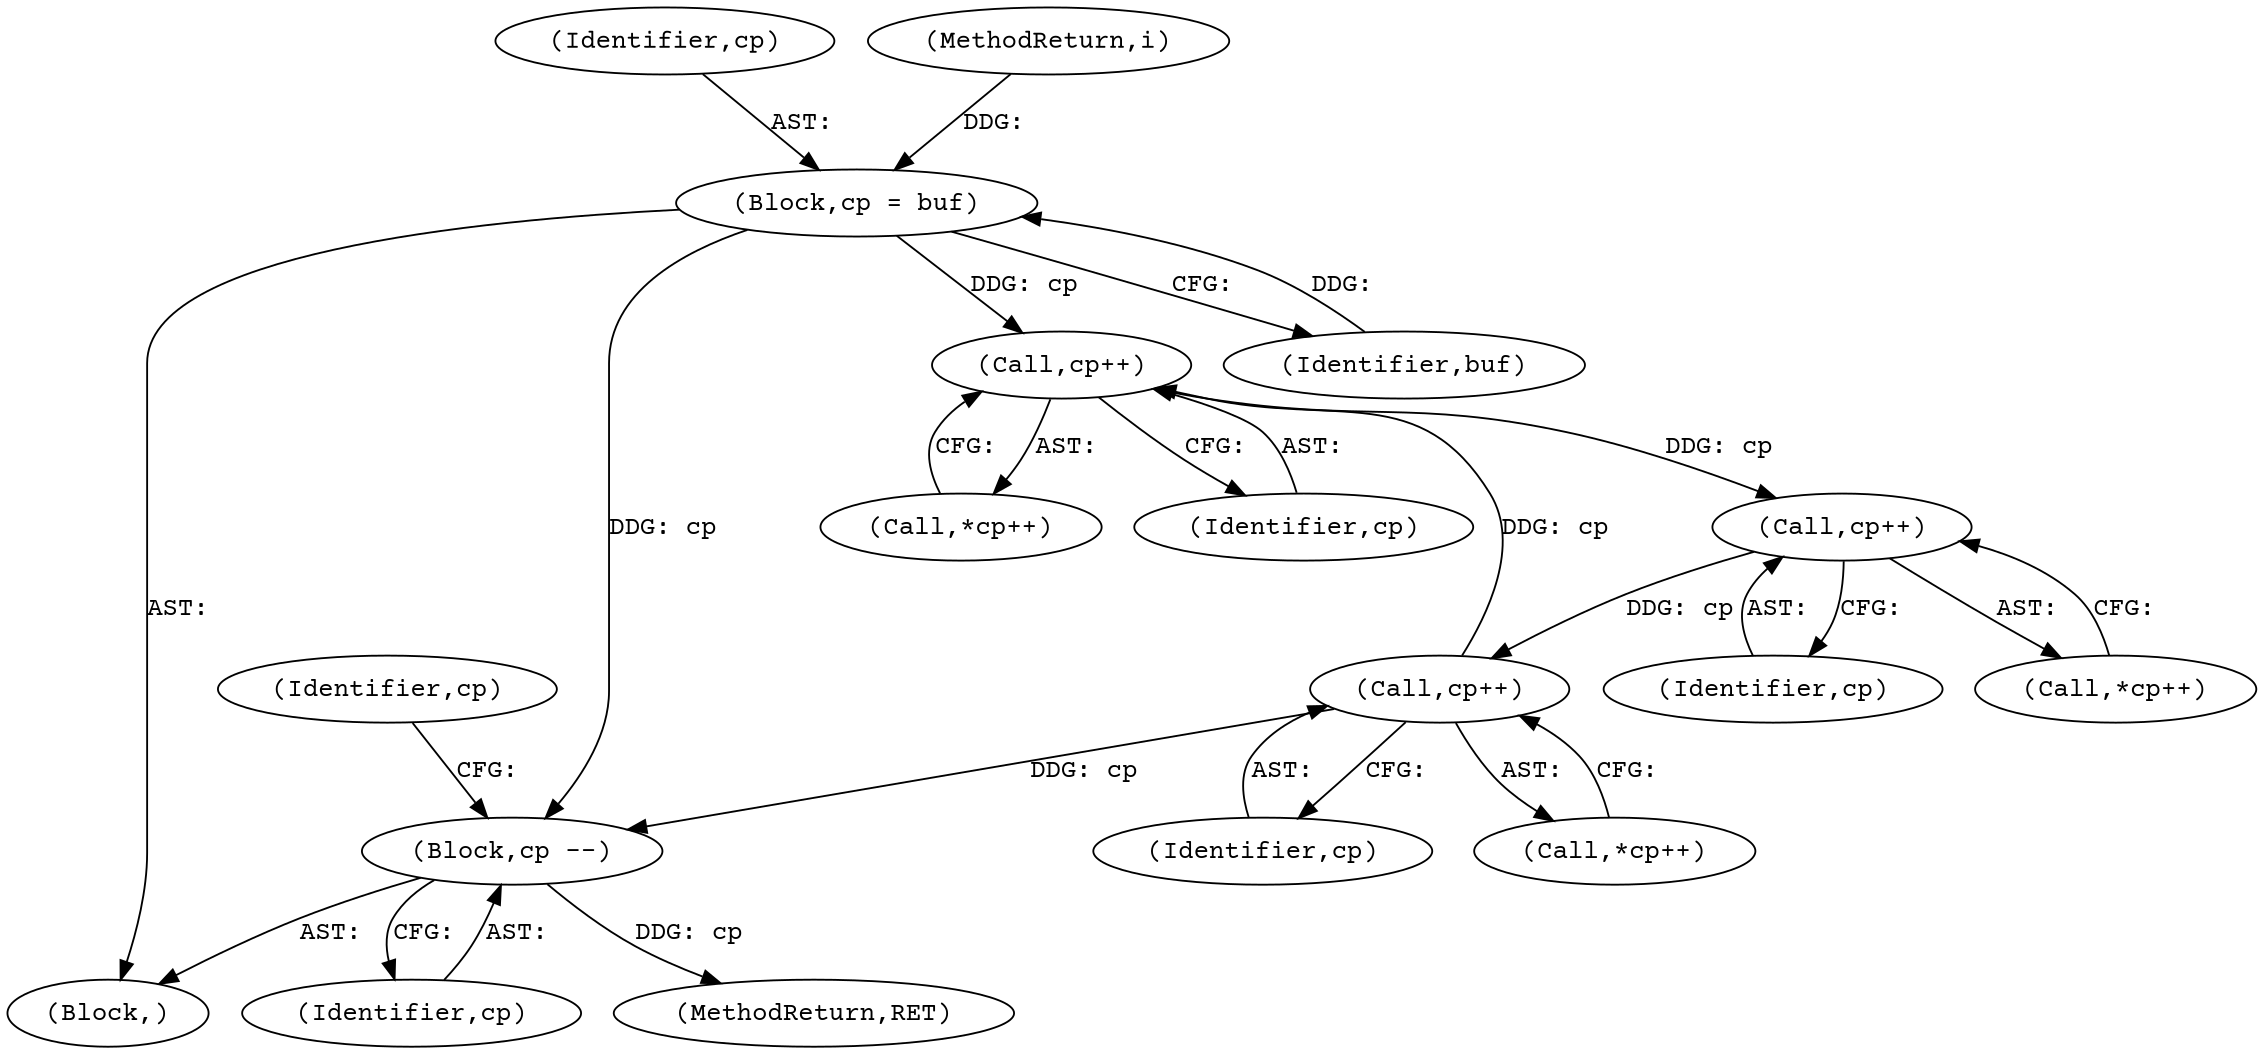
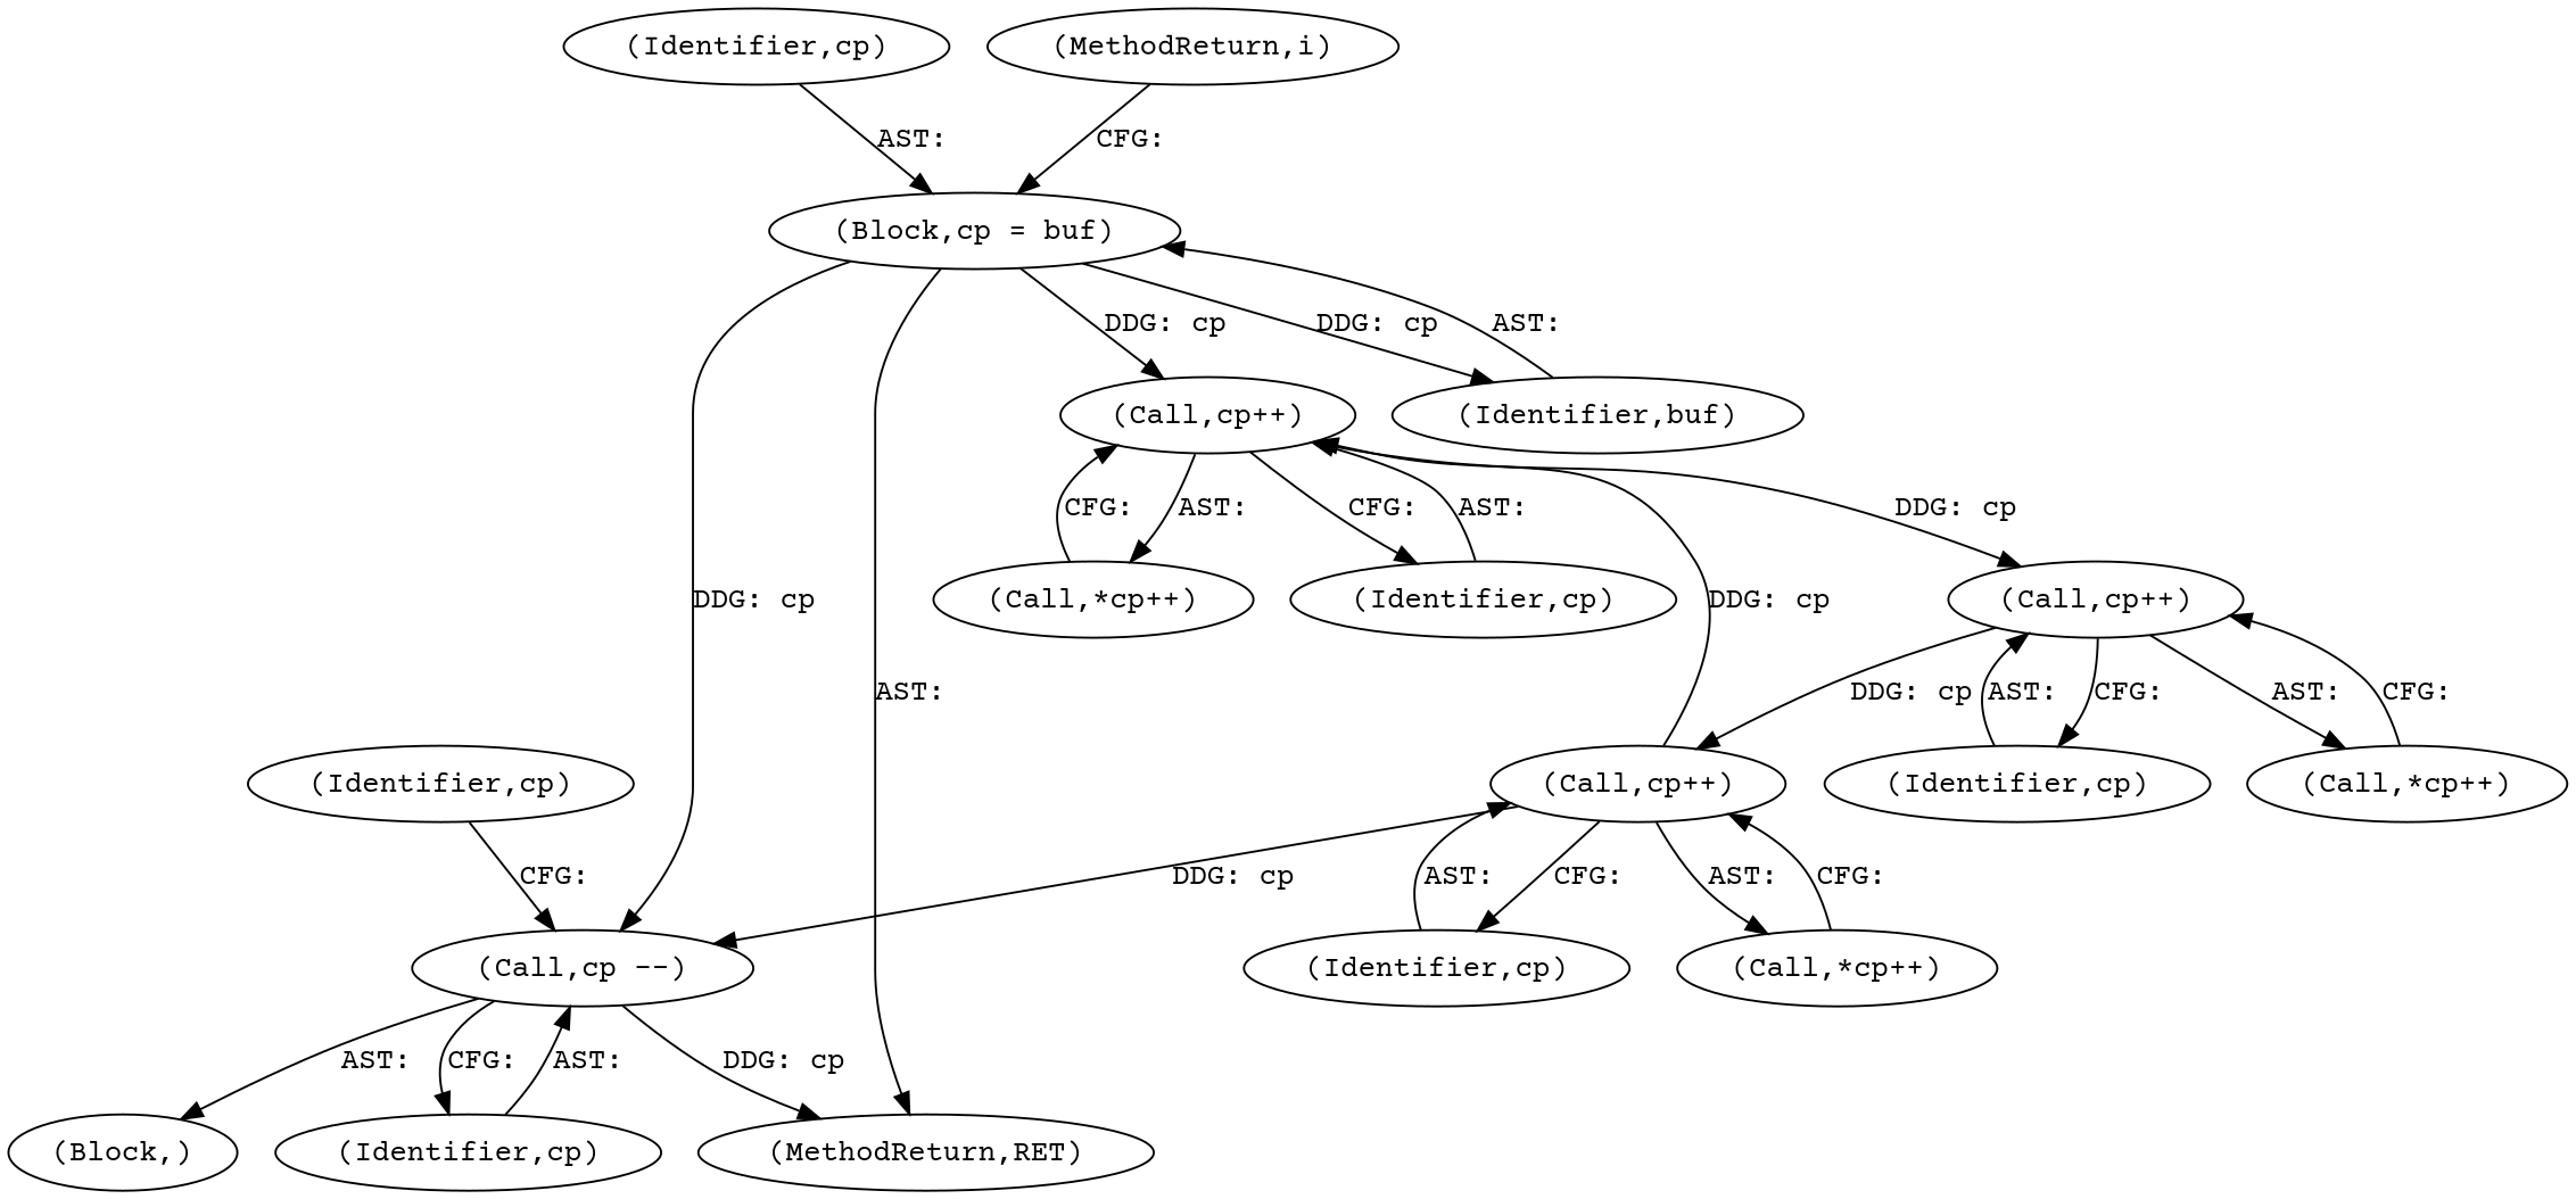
  digraph {
    fontname="Courier Prime"
    node [fontname="Courier Prime"]
    edge [fontname="Courier Prime"]
-   n1 [label="(Block,cp --)"]
+   n1 [label="(Call,cp --)"]
    n2 [label="(Block,)"]
    n3 [label="(Identifier,cp)"]
    n4 [label="(MethodReturn,RET)"]
    n5 [label="(Block,cp = buf)"]
    n6 [label="(Call,cp++)"]
    n7 [label="(Identifier,buf)"]
    n8 [label="(Call,cp++)"]
    n9 [label="(Identifier,cp)"]
    n10 [label="(Call,*cp++)"]
    n11 [label="(Call,cp++)"]
    n12 [label="(Call,*cp++)"]
    n13 [label="(Identifier,cp)"]
    n14 [label="(Call,*cp++)"]
    n15 [label="(Identifier,cp)"]
    n16 [label="(Identifier,cp)"]
    n17 [label="(MethodReturn,i)"]
    n18 [label="(Identifier,cp)"]
    n1 -> n2 [label="AST: "]
    n1 -> n3 [label="CFG: "]
    n1 -> n4 [label="DDG: cp"]
    n3 -> n1 [label="AST: "]
    n5 -> n1 [label="DDG: cp"]
-   n5 -> n2 [label="AST: "]
+   n5 -> n4 [label="AST: "]
    n5 -> n6 [label="DDG: cp"]
-   n5 -> n7 [label="CFG: "]
+   n5 -> n7 [label="DDG: cp"]
    n6 -> n8 [label="DDG: cp"]
    n6 -> n9 [label="CFG: "]
    n6 -> n10 [label="AST: "]
-   n7 -> n5 [label="DDG: "]
+   n7 -> n5 [label="AST: "]
    n8 -> n11 [label="DDG: cp"]
    n8 -> n14 [label="AST: "]
    n8 -> n15 [label="CFG: "]
    n9 -> n6 [label="AST: "]
    n10 -> n6 [label="CFG: "]
    n11 -> n1 [label="DDG: cp"]
    n11 -> n6 [label="DDG: cp"]
    n11 -> n12 [label="AST: "]
    n11 -> n13 [label="CFG: "]
    n12 -> n11 [label="CFG: "]
    n13 -> n11 [label="AST: "]
    n14 -> n8 [label="CFG: "]
    n15 -> n8 [label="AST: "]
    n16 -> n5 [label="AST: "]
-   n17 -> n5 [label="DDG: "]
+   n17 -> n5 [label="CFG: "]
    n18 -> n1 [label="CFG: "]
  }
